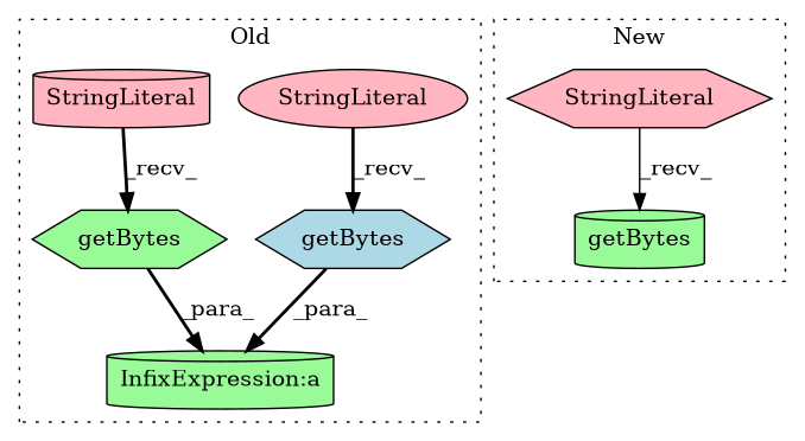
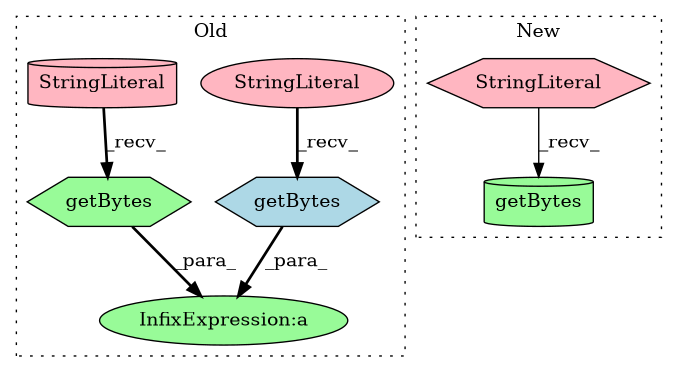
  digraph {
    node [a=32 l=10 shape=hexagon style=filled fillcolor=lightpink]
    edge [style=bold]
    n1 [label=getBytes s=4659 fillcolor=lightblue]
    n2 [a=45 l=53 label=StringLiteral s=4605 shape=ellipse]
-   n3 [a=27 l=3 label="InfixExpression:a" s=4670 shape=cylinder fillcolor=palegreen]
+   n3 [a=27 l=3 label="InfixExpression:a" s=4670 shape=ellipse fillcolor=palegreen]
    n4 [label=getBytes s=4592 fillcolor=palegreen]
    n5 [a=45 l=71 label=StringLiteral s=4520 shape=cylinder]
    n6 [label=getBytes s=3799 shape=cylinder fillcolor=palegreen]
    n7 [a=45 l=63 label=StringLiteral s=3735]
    subgraph cluster_1 {
      label=Old
      style=dotted
      n1
      n2
      n3
      n4
      n5
    }
    subgraph cluster_2 {
      label=New
      style=dotted
      n6
      n7
    }
    n1 -> n3 [label=_para_]
    n2 -> n1 [label=_recv_]
    n4 -> n3 [label=_para_]
    n5 -> n4 [label=_recv_]
    n7 -> n6 [label=_recv_ style=solid]
  }
